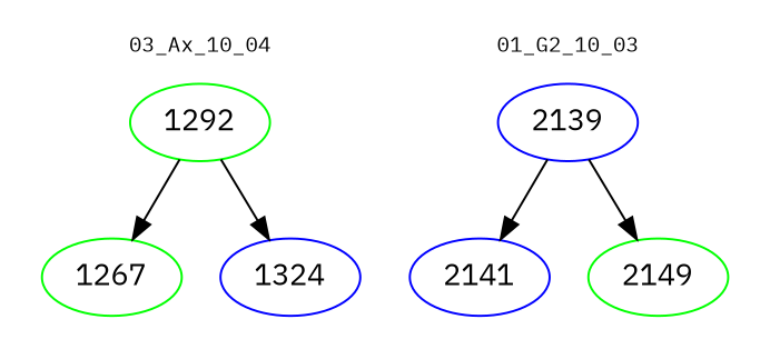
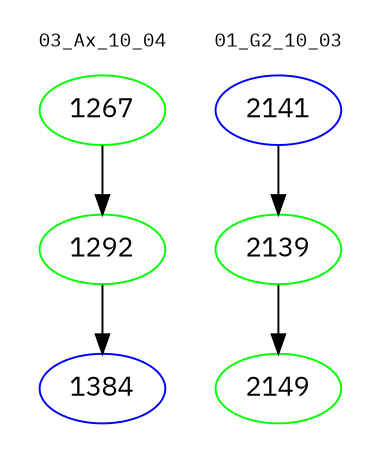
  digraph {
    fontname="IBM Plex Mono"
    node [color=green fontname="IBM Plex Mono"]
    edge [color=black fontname="IBM Plex Mono"]
    n1 [label=1292]
    n2 [label=1267]
-   n3 [color=blue label=1324]
-   n4 [color=blue label=2139]
+   n3 [color=blue label=1384]
+   n4 [label=2139]
    n5 [color=blue label=2141]
    n6 [label=2149]
    subgraph cluster_1 {
      color=white
      fontsize=10
      label="03_Ax_10_04"
      n1
      n2
      n3
    }
    subgraph cluster_2 {
      color=white
      fontsize=10
      label="01_G2_10_03"
      n4
      n5
      n6
    }
-   n1 -> n2
+   n2 -> n1
    n1 -> n3
-   n4 -> n5
+   n5 -> n4
    n4 -> n6
  }
